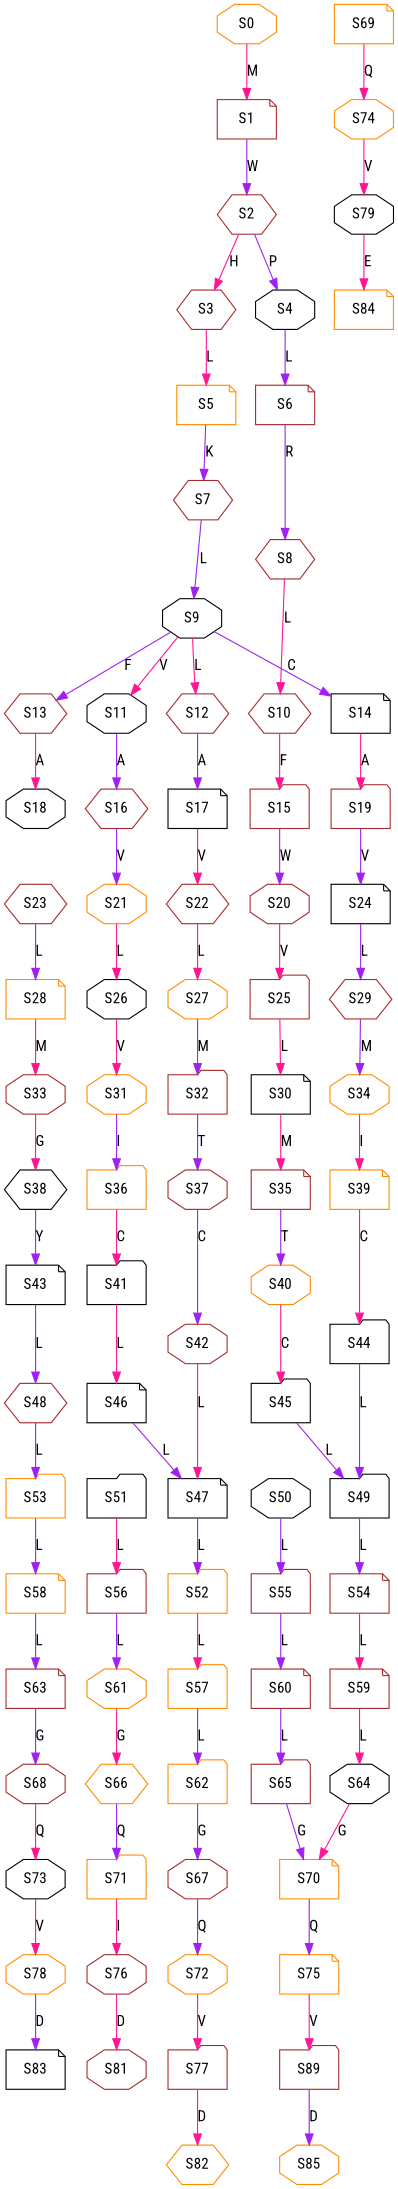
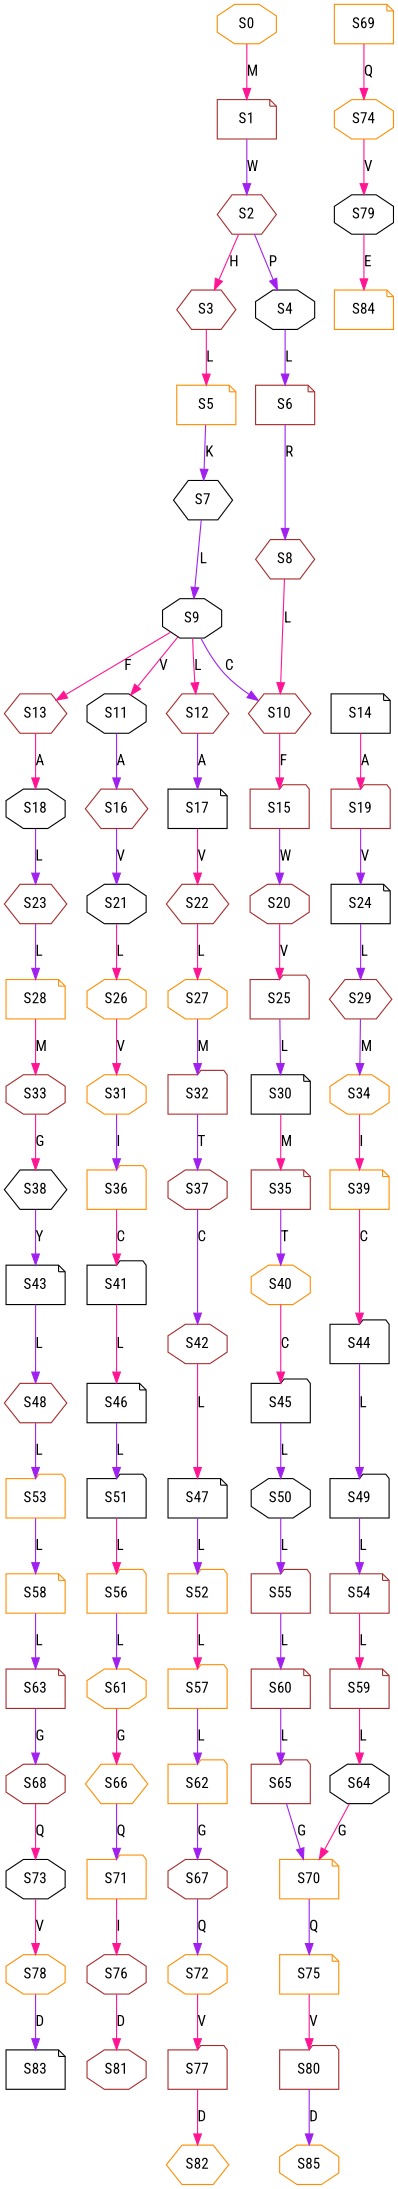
  strict digraph {
    fontname="Roboto Condensed"
    node [color=brown fontname="Roboto Condensed" shape=octagon]
    edge [color=purple fontname="Roboto Condensed"]
    S0 [color=darkorange]
    S1 [shape=note]
    S2 [shape=hexagon]
    S3 [shape=hexagon]
    S4 [color=black]
    S5 [color=darkorange shape=note]
    S6 [shape=note]
-   S7 [shape=hexagon]
+   S7 [color=black shape=hexagon]
    S8 [shape=hexagon]
    S9 [color=black]
    S10 [shape=hexagon]
    S11 [color=black]
    S12 [shape=hexagon]
    S13 [shape=hexagon]
    S14 [color=black shape=note]
    S15 [shape=folder]
    S16 [shape=hexagon]
    S17 [color=black shape=note]
    S18 [color=black]
    S19 [shape=folder]
    S20
-   S21 [color=darkorange]
+   S21 [color=black]
    S22 [shape=hexagon]
    S23 [shape=hexagon]
    S24 [color=black shape=note]
    S25 [shape=folder]
-   S26 [color=black]
+   S26 [color=darkorange]
    S27 [color=darkorange]
    S28 [color=darkorange shape=note]
    S29 [shape=hexagon]
    S30 [color=black shape=note]
    S31 [color=darkorange]
    S32 [shape=folder]
    S33
    S34 [color=darkorange]
    S35 [shape=note]
    S36 [color=darkorange shape=folder]
    S37
    S38 [color=black shape=hexagon]
    S39 [color=darkorange shape=note]
    S40 [color=darkorange]
    S41 [color=black shape=folder]
    S42
    S43 [color=black shape=note]
    S44 [color=black shape=folder]
    S45 [color=black shape=folder]
    S46 [color=black shape=note]
    S47 [color=black shape=note]
    S48 [shape=hexagon]
    S49 [color=black shape=folder]
    S50 [color=black]
    S51 [color=black shape=folder]
    S52 [color=darkorange shape=folder]
    S53 [color=darkorange shape=folder]
    S54 [shape=note]
    S55 [shape=folder]
-   S56 [shape=folder]
+   S56 [color=darkorange shape=folder]
    S57 [color=darkorange shape=folder]
    S58 [color=darkorange shape=note]
    S59 [shape=note]
    S60 [shape=note]
    S61 [color=darkorange]
    S62 [color=darkorange shape=folder]
    S63 [shape=note]
    S64 [color=black]
    S65 [shape=folder]
    S66 [color=darkorange shape=hexagon]
    S67
    S68
    S70 [color=darkorange shape=note]
    S71 [color=darkorange shape=folder]
    S72 [color=darkorange]
    S73 [color=black]
    S69 [color=darkorange shape=note]
    S74 [color=darkorange]
    S75 [color=darkorange shape=note]
    S76
    S77 [shape=folder]
    S78 [color=darkorange]
    S79 [color=black]
-   S80 [shape=folder label=S89]
+   S80 [shape=folder]
    S81
    S82 [color=darkorange shape=hexagon]
    S83 [color=black shape=note]
    S84 [color=darkorange shape=note]
    S85 [color=darkorange]
    S0 -> S1 [color=deeppink label=M]
    S1 -> S2 [label=W]
    S2 -> S3 [color=deeppink label=H]
    S2 -> S4 [label=P]
    S3 -> S5 [color=deeppink label=L]
    S4 -> S6 [label=L]
    S5 -> S7 [label=K]
    S6 -> S8 [label=R]
    S7 -> S9 [label=L]
    S8 -> S10 [color=deeppink label=L]
    S9 -> S11 [color=deeppink label=V]
    S9 -> S12 [color=deeppink label=L]
-   S9 -> S13 [label=F]
-   S9 -> S14 [label=C]
+   S9 -> S13 [color=deeppink label=F]
+   S9 -> S10 [label=C]
    S10 -> S15 [color=deeppink label=F]
    S11 -> S16 [label=A]
    S12 -> S17 [label=A]
    S13 -> S18 [color=deeppink label=A]
    S14 -> S19 [color=deeppink label=A]
    S15 -> S20 [label=W]
    S16 -> S21 [label=V]
    S17 -> S22 [color=deeppink label=V]
+   S18 -> S23 [label=L]
    S19 -> S24 [label=V]
    S20 -> S25 [color=deeppink label=V]
    S21 -> S26 [color=deeppink label=L]
    S22 -> S27 [color=deeppink label=L]
    S23 -> S28 [label=L]
    S24 -> S29 [label=L]
-   S25 -> S30 [color=deeppink label=L]
+   S25 -> S30 [label=L]
    S26 -> S31 [color=deeppink label=V]
    S27 -> S32 [label=M]
    S28 -> S33 [color=deeppink label=M]
    S29 -> S34 [label=M]
    S30 -> S35 [color=deeppink label=M]
    S31 -> S36 [label=I]
    S32 -> S37 [label=T]
    S33 -> S38 [color=deeppink label=G]
    S34 -> S39 [color=deeppink label=I]
    S35 -> S40 [label=T]
    S36 -> S41 [color=deeppink label=C]
    S37 -> S42 [label=C]
    S38 -> S43 [label=Y]
    S39 -> S44 [color=deeppink label=C]
    S40 -> S45 [color=deeppink label=C]
    S41 -> S46 [color=deeppink label=L]
    S42 -> S47 [color=deeppink label=L]
    S43 -> S48 [label=L]
    S44 -> S49 [label=L]
-   S45 -> S49 [label=L]
-   S46 -> S47 [label=L]
+   S45 -> S50 [label=L]
+   S46 -> S51 [label=L]
    S47 -> S52 [label=L]
    S48 -> S53 [label=L]
    S49 -> S54 [label=L]
    S50 -> S55 [label=L]
    S51 -> S56 [color=deeppink label=L]
    S52 -> S57 [color=deeppink label=L]
    S53 -> S58 [label=L]
    S54 -> S59 [color=deeppink label=L]
    S55 -> S60 [label=L]
    S56 -> S61 [label=L]
    S57 -> S62 [label=L]
    S58 -> S63 [label=L]
    S59 -> S64 [color=deeppink label=L]
    S60 -> S65 [label=L]
    S61 -> S66 [color=deeppink label=G]
    S62 -> S67 [label=G]
    S63 -> S68 [label=G]
    S64 -> S70 [color=deeppink label=G]
    S65 -> S70 [label=G]
    S66 -> S71 [label=Q]
    S67 -> S72 [label=Q]
    S68 -> S73 [color=deeppink label=Q]
    S70 -> S75 [label=Q]
    S71 -> S76 [color=deeppink label=I]
    S72 -> S77 [color=deeppink label=V]
    S73 -> S78 [color=deeppink label=V]
    S69 -> S74 [color=deeppink label=Q]
    S74 -> S79 [color=deeppink label=V]
    S75 -> S80 [color=deeppink label=V]
    S76 -> S81 [color=deeppink label=D]
    S77 -> S82 [color=deeppink label=D]
    S78 -> S83 [label=D]
    S79 -> S84 [color=deeppink label=E]
    S80 -> S85 [label=D]
  }
